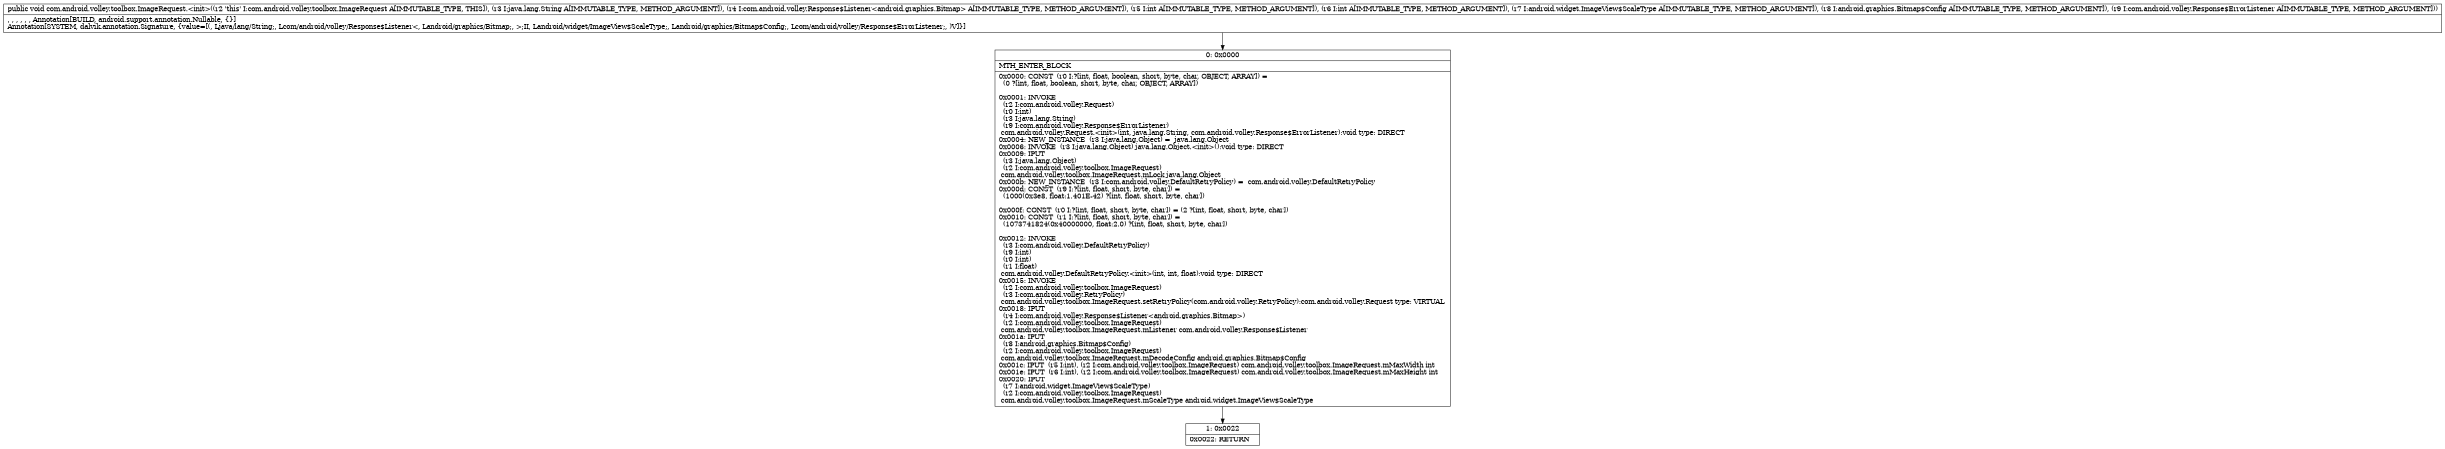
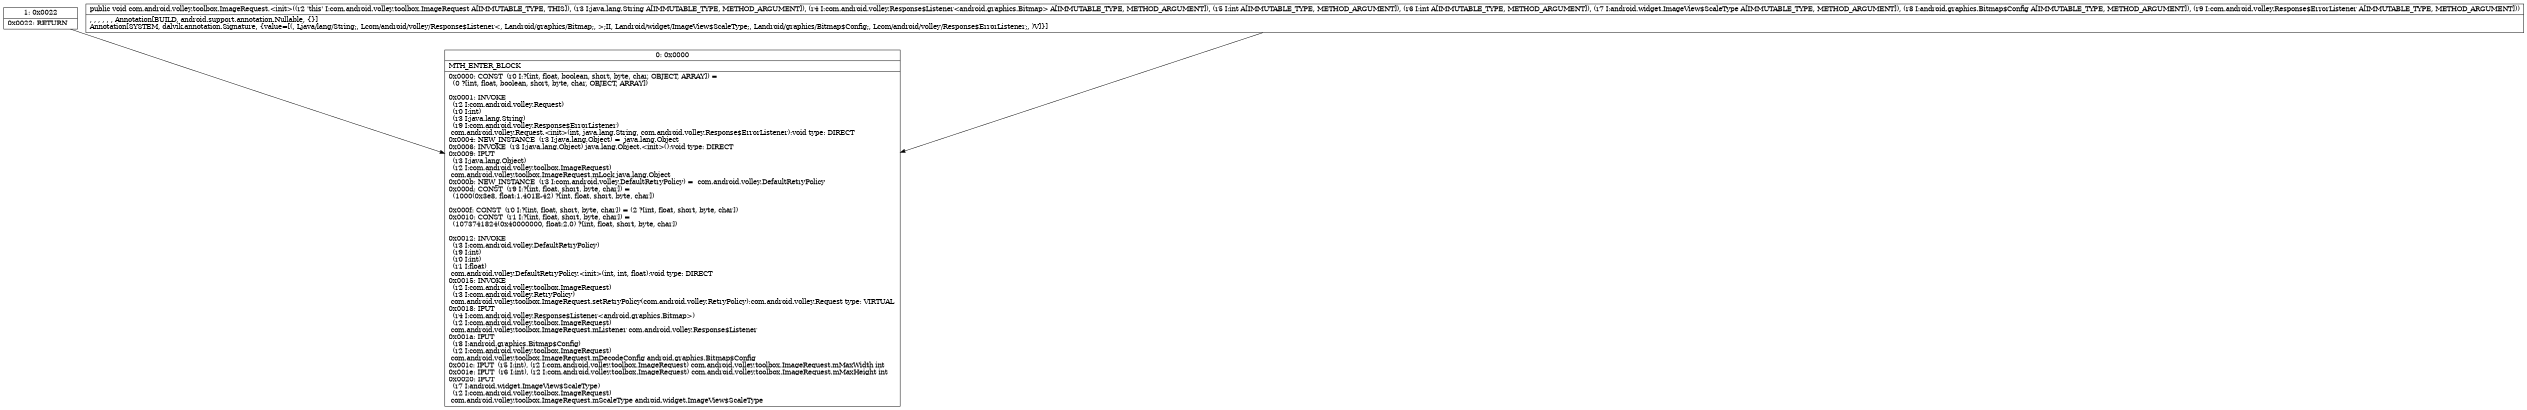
  digraph {
    node [shape=record]
    n1 [label="{0\:\ 0x0000|MTH_ENTER_BLOCK\l|0x0000: CONST  (r0 I:?[int, float, boolean, short, byte, char, OBJECT, ARRAY]) = \l  (0 ?[int, float, boolean, short, byte, char, OBJECT, ARRAY])\l \l0x0001: INVOKE  \l  (r2 I:com.android.volley.Request)\l  (r0 I:int)\l  (r3 I:java.lang.String)\l  (r9 I:com.android.volley.Response$ErrorListener)\l com.android.volley.Request.\<init\>(int, java.lang.String, com.android.volley.Response$ErrorListener):void type: DIRECT \l0x0004: NEW_INSTANCE  (r3 I:java.lang.Object) =  java.lang.Object \l0x0006: INVOKE  (r3 I:java.lang.Object) java.lang.Object.\<init\>():void type: DIRECT \l0x0009: IPUT  \l  (r3 I:java.lang.Object)\l  (r2 I:com.android.volley.toolbox.ImageRequest)\l com.android.volley.toolbox.ImageRequest.mLock java.lang.Object \l0x000b: NEW_INSTANCE  (r3 I:com.android.volley.DefaultRetryPolicy) =  com.android.volley.DefaultRetryPolicy \l0x000d: CONST  (r9 I:?[int, float, short, byte, char]) = \l  (1000(0x3e8, float:1.401E\-42) ?[int, float, short, byte, char])\l \l0x000f: CONST  (r0 I:?[int, float, short, byte, char]) = (2 ?[int, float, short, byte, char]) \l0x0010: CONST  (r1 I:?[int, float, short, byte, char]) = \l  (1073741824(0x40000000, float:2.0) ?[int, float, short, byte, char])\l \l0x0012: INVOKE  \l  (r3 I:com.android.volley.DefaultRetryPolicy)\l  (r9 I:int)\l  (r0 I:int)\l  (r1 I:float)\l com.android.volley.DefaultRetryPolicy.\<init\>(int, int, float):void type: DIRECT \l0x0015: INVOKE  \l  (r2 I:com.android.volley.toolbox.ImageRequest)\l  (r3 I:com.android.volley.RetryPolicy)\l com.android.volley.toolbox.ImageRequest.setRetryPolicy(com.android.volley.RetryPolicy):com.android.volley.Request type: VIRTUAL \l0x0018: IPUT  \l  (r4 I:com.android.volley.Response$Listener\<android.graphics.Bitmap\>)\l  (r2 I:com.android.volley.toolbox.ImageRequest)\l com.android.volley.toolbox.ImageRequest.mListener com.android.volley.Response$Listener \l0x001a: IPUT  \l  (r8 I:android.graphics.Bitmap$Config)\l  (r2 I:com.android.volley.toolbox.ImageRequest)\l com.android.volley.toolbox.ImageRequest.mDecodeConfig android.graphics.Bitmap$Config \l0x001c: IPUT  (r5 I:int), (r2 I:com.android.volley.toolbox.ImageRequest) com.android.volley.toolbox.ImageRequest.mMaxWidth int \l0x001e: IPUT  (r6 I:int), (r2 I:com.android.volley.toolbox.ImageRequest) com.android.volley.toolbox.ImageRequest.mMaxHeight int \l0x0020: IPUT  \l  (r7 I:android.widget.ImageView$ScaleType)\l  (r2 I:com.android.volley.toolbox.ImageRequest)\l com.android.volley.toolbox.ImageRequest.mScaleType android.widget.ImageView$ScaleType \l}"]
    n2 [label="{1\:\ 0x0022|0x0022: RETURN   \l}"]
    n3 [label="{public void com.android.volley.toolbox.ImageRequest.\<init\>((r2 'this' I:com.android.volley.toolbox.ImageRequest A[IMMUTABLE_TYPE, THIS]), (r3 I:java.lang.String A[IMMUTABLE_TYPE, METHOD_ARGUMENT]), (r4 I:com.android.volley.Response$Listener\<android.graphics.Bitmap\> A[IMMUTABLE_TYPE, METHOD_ARGUMENT]), (r5 I:int A[IMMUTABLE_TYPE, METHOD_ARGUMENT]), (r6 I:int A[IMMUTABLE_TYPE, METHOD_ARGUMENT]), (r7 I:android.widget.ImageView$ScaleType A[IMMUTABLE_TYPE, METHOD_ARGUMENT]), (r8 I:android.graphics.Bitmap$Config A[IMMUTABLE_TYPE, METHOD_ARGUMENT]), (r9 I:com.android.volley.Response$ErrorListener A[IMMUTABLE_TYPE, METHOD_ARGUMENT]))  | , , , , , , Annotation[BUILD, android.support.annotation.Nullable, \{\}]\lAnnotation[SYSTEM, dalvik.annotation.Signature, \{value=[(, Ljava\/lang\/String;, Lcom\/android\/volley\/Response$Listener\<, Landroid\/graphics\/Bitmap;, \>;II, Landroid\/widget\/ImageView$ScaleType;, Landroid\/graphics\/Bitmap$Config;, Lcom\/android\/volley\/Response$ErrorListener;, )V]\}]\l}"]
-   n1 -> n2
+   n2 -> n1
    n3 -> n1
  }
